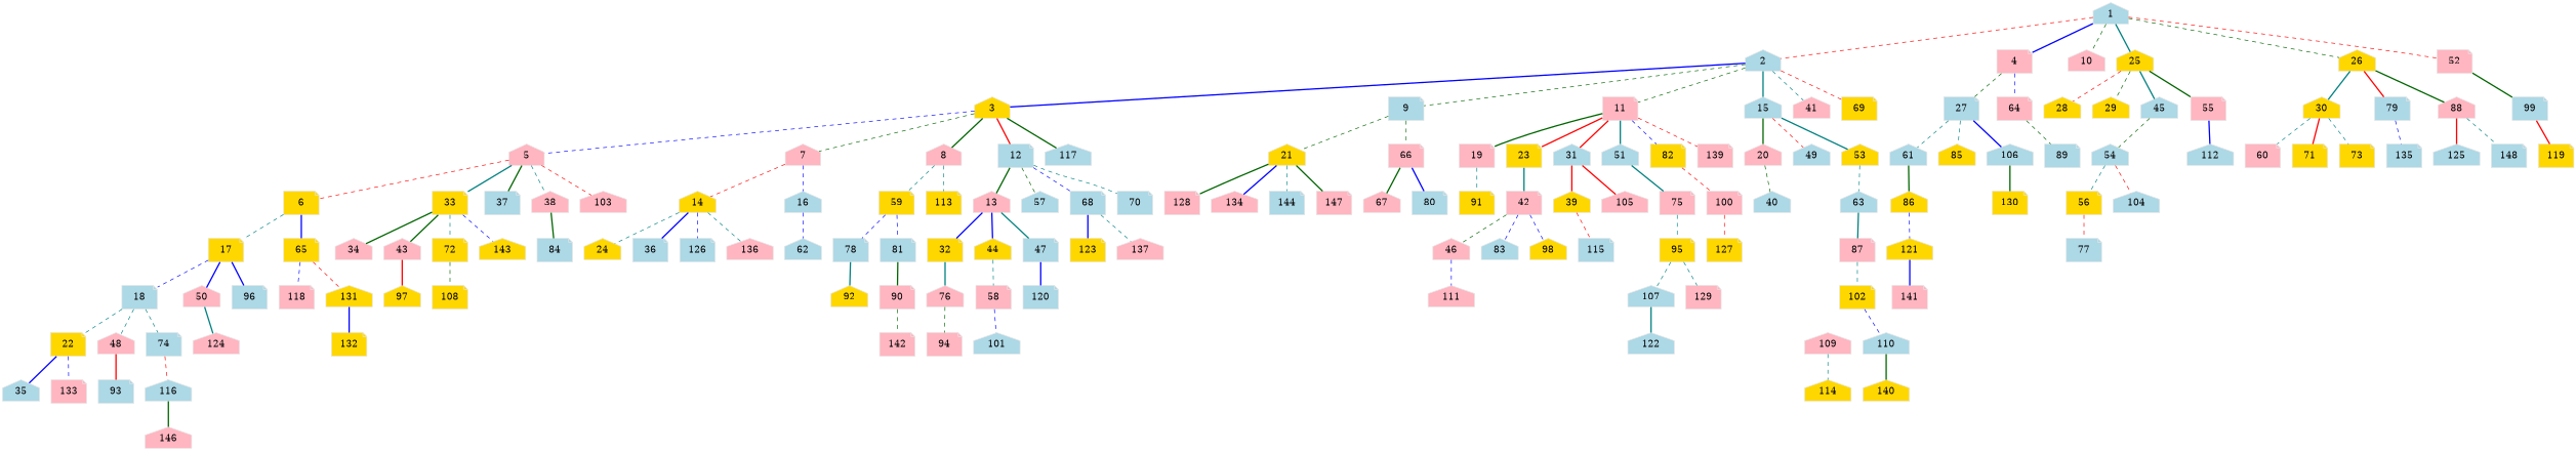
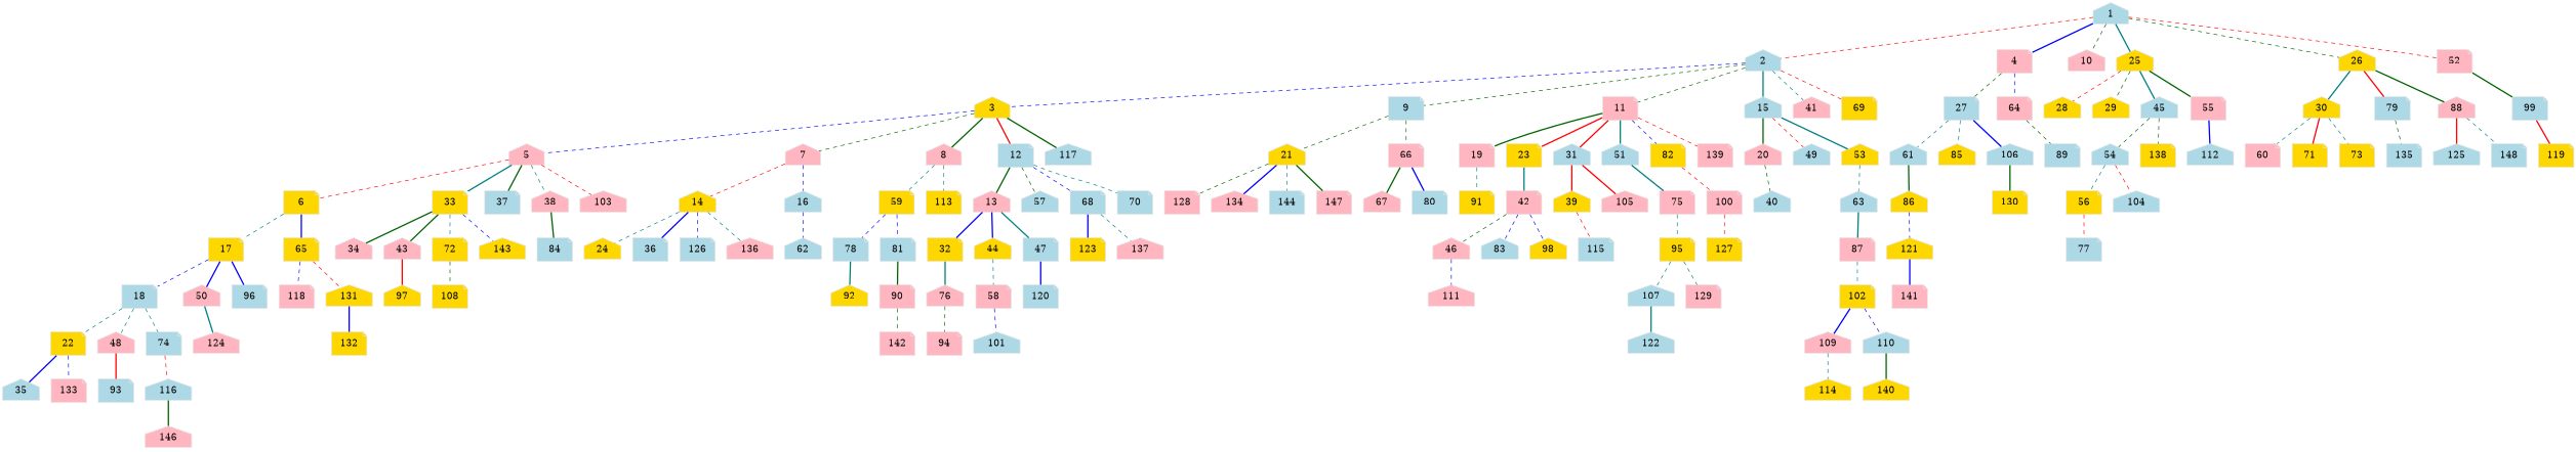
  graph {
    node [color=gray90 fillcolor=lightblue shape=note style=filled]
    edge [color=teal style=dashed]
    1 [shape=house]
    2 [shape=house]
    4 [fillcolor=lightpink]
    10 [fillcolor=lightpink shape=house]
    25 [fillcolor=gold shape=house]
    26 [fillcolor=gold shape=house]
    52 [fillcolor=lightpink]
    3 [fillcolor=gold shape=house]
    9
    11 [fillcolor=lightpink]
    15 [shape=house]
    41 [fillcolor=lightpink shape=house]
    69 [fillcolor=gold]
    27
    64 [fillcolor=lightpink]
    28 [fillcolor=gold shape=house]
    29 [fillcolor=gold shape=house]
    45 [shape=house]
    55 [fillcolor=lightpink]
    30 [fillcolor=gold shape=house]
    79
    88 [fillcolor=lightpink shape=house]
    99
    5 [fillcolor=lightpink shape=house]
    7 [fillcolor=lightpink shape=house]
    8 [fillcolor=lightpink shape=house]
    12
    117 [shape=house]
    21 [fillcolor=gold shape=house]
    66 [fillcolor=lightpink]
    19 [fillcolor=lightpink]
    23 [fillcolor=gold]
    31 [shape=house]
    51 [shape=house]
    82 [fillcolor=gold]
    139 [fillcolor=lightpink]
    20 [fillcolor=lightpink shape=house]
    49 [shape=house]
    53 [fillcolor=gold shape=house]
    6 [fillcolor=gold]
    33 [fillcolor=gold]
    37
    38 [fillcolor=lightpink shape=house]
    103 [fillcolor=lightpink shape=house]
    14 [fillcolor=gold shape=house]
    16 [shape=house]
    59 [fillcolor=gold]
    113 [fillcolor=gold]
    13 [fillcolor=lightpink shape=house]
    57 [shape=house]
    68
    70
    61 [shape=house]
    85 [fillcolor=gold shape=house]
    106 [shape=house]
    89
    17 [fillcolor=gold]
    65 [fillcolor=gold]
    34 [fillcolor=lightpink shape=house]
    43 [fillcolor=lightpink shape=house]
    72 [fillcolor=gold]
    143 [fillcolor=gold shape=house]
    84
    18
    50 [fillcolor=lightpink shape=house]
    96
    118 [fillcolor=lightpink]
    131 [fillcolor=gold shape=house]
    24 [fillcolor=gold shape=house]
    36
    126
    136 [fillcolor=lightpink shape=house]
    62 [shape=house]
    78
    81
    128 [fillcolor=lightpink]
    134 [fillcolor=lightpink shape=house]
    144
    147 [fillcolor=lightpink]
    67 [fillcolor=lightpink shape=house]
    80
    91 [fillcolor=gold]
    42 [fillcolor=lightpink]
    39 [fillcolor=gold shape=house]
    105 [fillcolor=lightpink shape=house]
    75 [fillcolor=lightpink]
    100 [fillcolor=lightpink]
    32 [fillcolor=gold]
    44 [fillcolor=gold shape=house]
    47
    123 [fillcolor=gold]
    137 [fillcolor=lightpink shape=house]
    76 [fillcolor=lightpink shape=house]
    58 [fillcolor=lightpink]
    120
    40 [shape=house]
    63 [shape=house]
    22 [fillcolor=gold]
    48 [fillcolor=lightpink shape=house]
    74
    124 [fillcolor=lightpink shape=house]
    35 [shape=house]
    133 [fillcolor=lightpink]
    93
    116 [shape=house]
    46 [fillcolor=lightpink shape=house]
    83 [shape=house]
    98 [fillcolor=gold shape=house]
    54 [shape=house]
+   138 [fillcolor=gold]
    112 [shape=house]
    60 [fillcolor=lightpink]
    71 [fillcolor=gold]
    73 [fillcolor=gold]
    135
    125 [shape=house]
    148
    86 [fillcolor=gold shape=house]
    130 [fillcolor=gold]
    115
    94 [fillcolor=lightpink]
    97 [fillcolor=gold shape=house]
    108 [fillcolor=gold]
    111 [fillcolor=lightpink shape=house]
    101 [shape=house]
    56 [fillcolor=gold]
    104 [shape=house]
    95 [fillcolor=gold]
    119 [fillcolor=gold]
    87 [fillcolor=lightpink]
    77
    92 [fillcolor=gold shape=house]
    90 [fillcolor=lightpink]
    121 [fillcolor=gold shape=house]
    102 [fillcolor=gold]
    132 [fillcolor=gold]
    146 [fillcolor=lightpink shape=house]
    107 [shape=house]
    129 [fillcolor=lightpink]
    142 [fillcolor=lightpink]
    127 [fillcolor=gold]
    141 [fillcolor=lightpink]
    109 [fillcolor=lightpink shape=house]
    110 [shape=house]
    122 [shape=house]
    114 [fillcolor=gold shape=house]
    140 [fillcolor=gold shape=house]
    1 -- 2 [color=red]
    1 -- 4 [color=blue style=bold]
    1 -- 10 [color=darkgreen]
    1 -- 25 [style=bold]
    1 -- 26 [color=darkgreen]
    1 -- 52 [color=red]
-   2 -- 3 [color=blue style=bold]
+   2 -- 3 [color=blue]
    2 -- 9 [color=darkgreen]
    2 -- 11 [color=darkgreen]
    2 -- 15 [style=bold]
    2 -- 41
    2 -- 69 [color=red]
    4 -- 27 [color=darkgreen]
    4 -- 64 [color=blue]
    25 -- 28 [color=red]
    25 -- 29 [color=darkgreen]
    25 -- 45 [style=bold]
    25 -- 55 [color=darkgreen style=bold]
    26 -- 30 [style=bold]
    26 -- 79 [color=red style=bold]
    26 -- 88 [color=darkgreen style=bold]
    52 -- 99 [color=darkgreen style=bold]
    3 -- 5 [color=blue]
    3 -- 7 [color=darkgreen]
    3 -- 8 [color=darkgreen style=bold]
    3 -- 12 [color=red style=bold]
    3 -- 117 [color=darkgreen style=bold]
    9 -- 21 [color=darkgreen]
    9 -- 66 [color=darkgreen]
    11 -- 19 [color=darkgreen style=bold]
    11 -- 23 [color=red style=bold]
    11 -- 31 [color=red style=bold]
    11 -- 51 [style=bold]
    11 -- 82 [color=blue]
    11 -- 139 [color=red]
    15 -- 20 [color=darkgreen style=bold]
    15 -- 49 [color=red]
    15 -- 53 [style=bold]
    27 -- 61
    27 -- 85
    27 -- 106 [color=blue style=bold]
    64 -- 89 [color=darkgreen]
    45 -- 54 [color=darkgreen]
+   45 -- 138 [color=darkgreen]
    55 -- 112 [color=blue style=bold]
    30 -- 60
    30 -- 71 [color=red style=bold]
    30 -- 73
-   79 -- 135 [color=blue]
+   79 -- 135 [color=darkgreen]
    88 -- 125 [color=red style=bold]
    88 -- 148
    99 -- 119 [color=red style=bold]
    5 -- 6 [color=red]
    5 -- 33 [style=bold]
    5 -- 37 [color=darkgreen style=bold]
    5 -- 38
    5 -- 103 [color=red]
    7 -- 14 [color=red]
    7 -- 16 [color=blue]
    8 -- 59
    8 -- 113
    12 -- 13 [color=darkgreen style=bold]
    12 -- 57 [color=darkgreen]
    12 -- 68 [color=blue]
    12 -- 70
-   21 -- 128 [color=darkgreen style=bold]
+   21 -- 128 [color=darkgreen]
    21 -- 134 [color=blue style=bold]
    21 -- 144
    21 -- 147 [color=darkgreen style=bold]
    66 -- 67 [color=darkgreen style=bold]
    66 -- 80 [color=blue style=bold]
    19 -- 91
    23 -- 42 [style=bold]
    31 -- 39 [color=red style=bold]
    31 -- 105 [color=red style=bold]
    51 -- 75 [style=bold]
    82 -- 100 [color=red]
    20 -- 40 [color=darkgreen]
    53 -- 63
    6 -- 17
    6 -- 65 [color=blue style=bold]
    33 -- 34 [color=darkgreen style=bold]
    33 -- 43 [color=darkgreen style=bold]
    33 -- 72
    33 -- 143 [color=blue]
    38 -- 84 [color=darkgreen style=bold]
    14 -- 24
    14 -- 36 [color=blue style=bold]
    14 -- 126 [color=blue]
    14 -- 136
    16 -- 62 [color=blue]
    59 -- 78 [color=blue]
    59 -- 81 [color=blue]
    13 -- 32 [color=blue style=bold]
    13 -- 44 [color=blue style=bold]
    13 -- 47 [style=bold]
    68 -- 123 [color=blue style=bold]
    68 -- 137
    61 -- 86 [color=darkgreen style=bold]
    106 -- 130 [color=darkgreen style=bold]
    17 -- 18 [color=blue]
    17 -- 50 [color=blue style=bold]
    17 -- 96 [color=blue style=bold]
    65 -- 118 [color=blue]
    65 -- 131 [color=red]
    43 -- 97 [color=red style=bold]
    72 -- 108 [color=darkgreen]
    18 -- 22
    18 -- 48
    18 -- 74
    50 -- 124 [style=bold]
    131 -- 132 [color=blue style=bold]
    78 -- 92 [style=bold]
    81 -- 90 [color=darkgreen style=bold]
    42 -- 46 [color=darkgreen]
    42 -- 83 [color=blue]
    42 -- 98 [color=blue]
    39 -- 115 [color=red]
    75 -- 95
    100 -- 127 [color=red]
    32 -- 76 [style=bold]
    44 -- 58
    47 -- 120 [color=blue style=bold]
    76 -- 94 [color=darkgreen]
    58 -- 101 [color=blue]
    63 -- 87 [style=bold]
    22 -- 35 [color=blue style=bold]
    22 -- 133 [color=blue]
    48 -- 93 [color=red style=bold]
    74 -- 116 [color=red]
    116 -- 146 [color=darkgreen style=bold]
    46 -- 111 [color=blue]
    54 -- 56
    54 -- 104 [color=red]
    86 -- 121 [color=blue]
    56 -- 77 [color=red]
    95 -- 107
    95 -- 129
    87 -- 102
    90 -- 142 [color=darkgreen]
    121 -- 141 [color=blue style=bold]
+   102 -- 109 [color=blue style=bold]
    102 -- 110 [color=blue]
    107 -- 122 [style=bold]
    109 -- 114
    110 -- 140 [color=darkgreen style=bold]
  }
